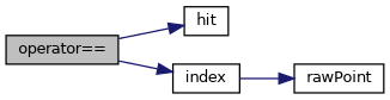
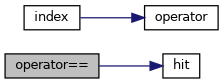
  digraph {
    rankdir=LR
    node [color=black fontname=Helvetica fontsize=10 shape=record]
    edge [color=midnightblue fontname=Helvetica fontsize=10 labelfontname=Helvetica labelfontsize=10 style=solid]
    n1 [fillcolor=grey75 fontcolor=black height=0.2 label="operator==" style=filled width=0.4]
    n2 [height=0.2 label=hit width=0.4]
    n3 [height=0.2 label=index width=0.4]
-   n4 [height=0.2 label=rawPoint width=0.4]
+   n4 [height=0.2 label=operator width=0.4]
    n1 -> n2
-   n1 -> n3
    n3 -> n4
  }
